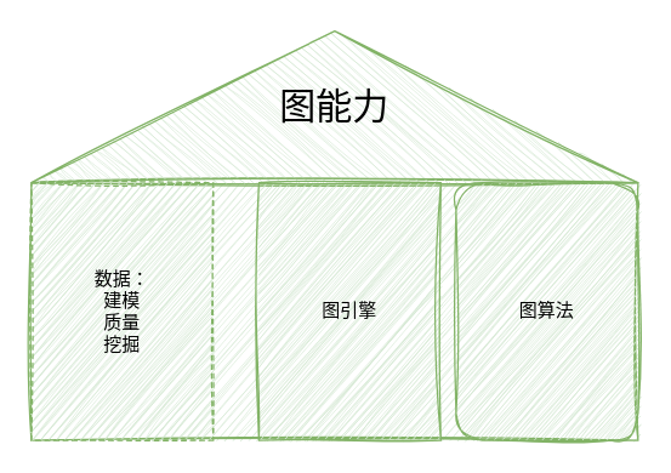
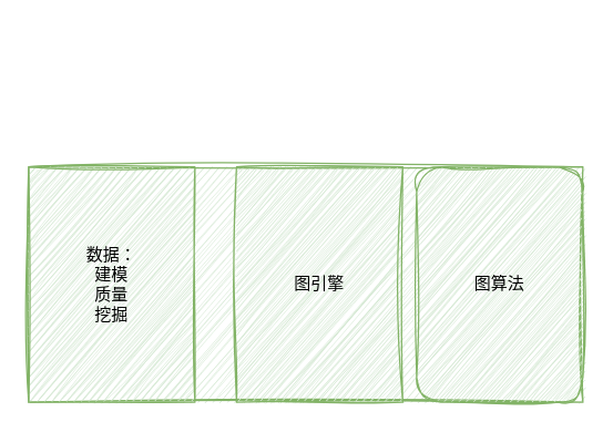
  <mxCell id="0" />
  <mxCell id="1" parent="0" />
  <mxCell id="2" value="" style="verticalLabelPosition=bottom;verticalAlign=top;html=1;shape=mxgraph.basic.rect;fillColor2=none;strokeWidth=1;size=20;indent=5;sketch=1;curveFitting=1;jiggle=2;fillColor=#d5e8d4;strokeColor=#82b366;" vertex="1" parent="1"><mxGeometry x="20" y="120" width="400" height="170" as="geometry" /></mxCell>
- <mxCell id="3" value="&lt;font style=&quot;font-size: 24px;&quot;&gt;图能力&lt;/font&gt;" style="triangle;whiteSpace=wrap;html=1;direction=north;sketch=1;curveFitting=1;jiggle=2;fillColor=#d5e8d4;strokeColor=#82b366;" vertex="1" parent="1"><mxGeometry x="20" y="20" width="400" height="100" as="geometry" /></mxCell>
- <mxCell id="4" value="数据：&lt;br&gt;建模&lt;br&gt;质量&lt;br&gt;挖掘" style="rounded=0;whiteSpace=wrap;html=1;sketch=1;curveFitting=1;jiggle=2;fillColor=#d5e8d4;strokeColor=#82b366;dashed=1;" vertex="1" parent="1"><mxGeometry x="20" y="120" width="120" height="170" as="geometry" /></mxCell>
+ <mxCell id="4" value="数据：&lt;br&gt;建模&lt;br&gt;质量&lt;br&gt;挖掘" style="rounded=0;whiteSpace=wrap;html=1;sketch=1;curveFitting=1;jiggle=2;fillColor=#d5e8d4;strokeColor=#82b366;" vertex="1" parent="1"><mxGeometry x="20" y="120" width="120" height="170" as="geometry" /></mxCell>
  <mxCell id="5" value="图引擎" style="rounded=0;whiteSpace=wrap;html=1;sketch=1;curveFitting=1;jiggle=2;fillColor=#d5e8d4;strokeColor=#82b366;" vertex="1" parent="1"><mxGeometry x="170" y="120" width="120" height="170" as="geometry" /></mxCell>
  <mxCell id="6" value="图算法" style="whiteSpace=wrap;html=1;sketch=1;curveFitting=1;jiggle=2;fillColor=#d5e8d4;strokeColor=#82b366;rounded=1;" vertex="1" parent="1"><mxGeometry x="300" y="120" width="120" height="170" as="geometry" /></mxCell>
